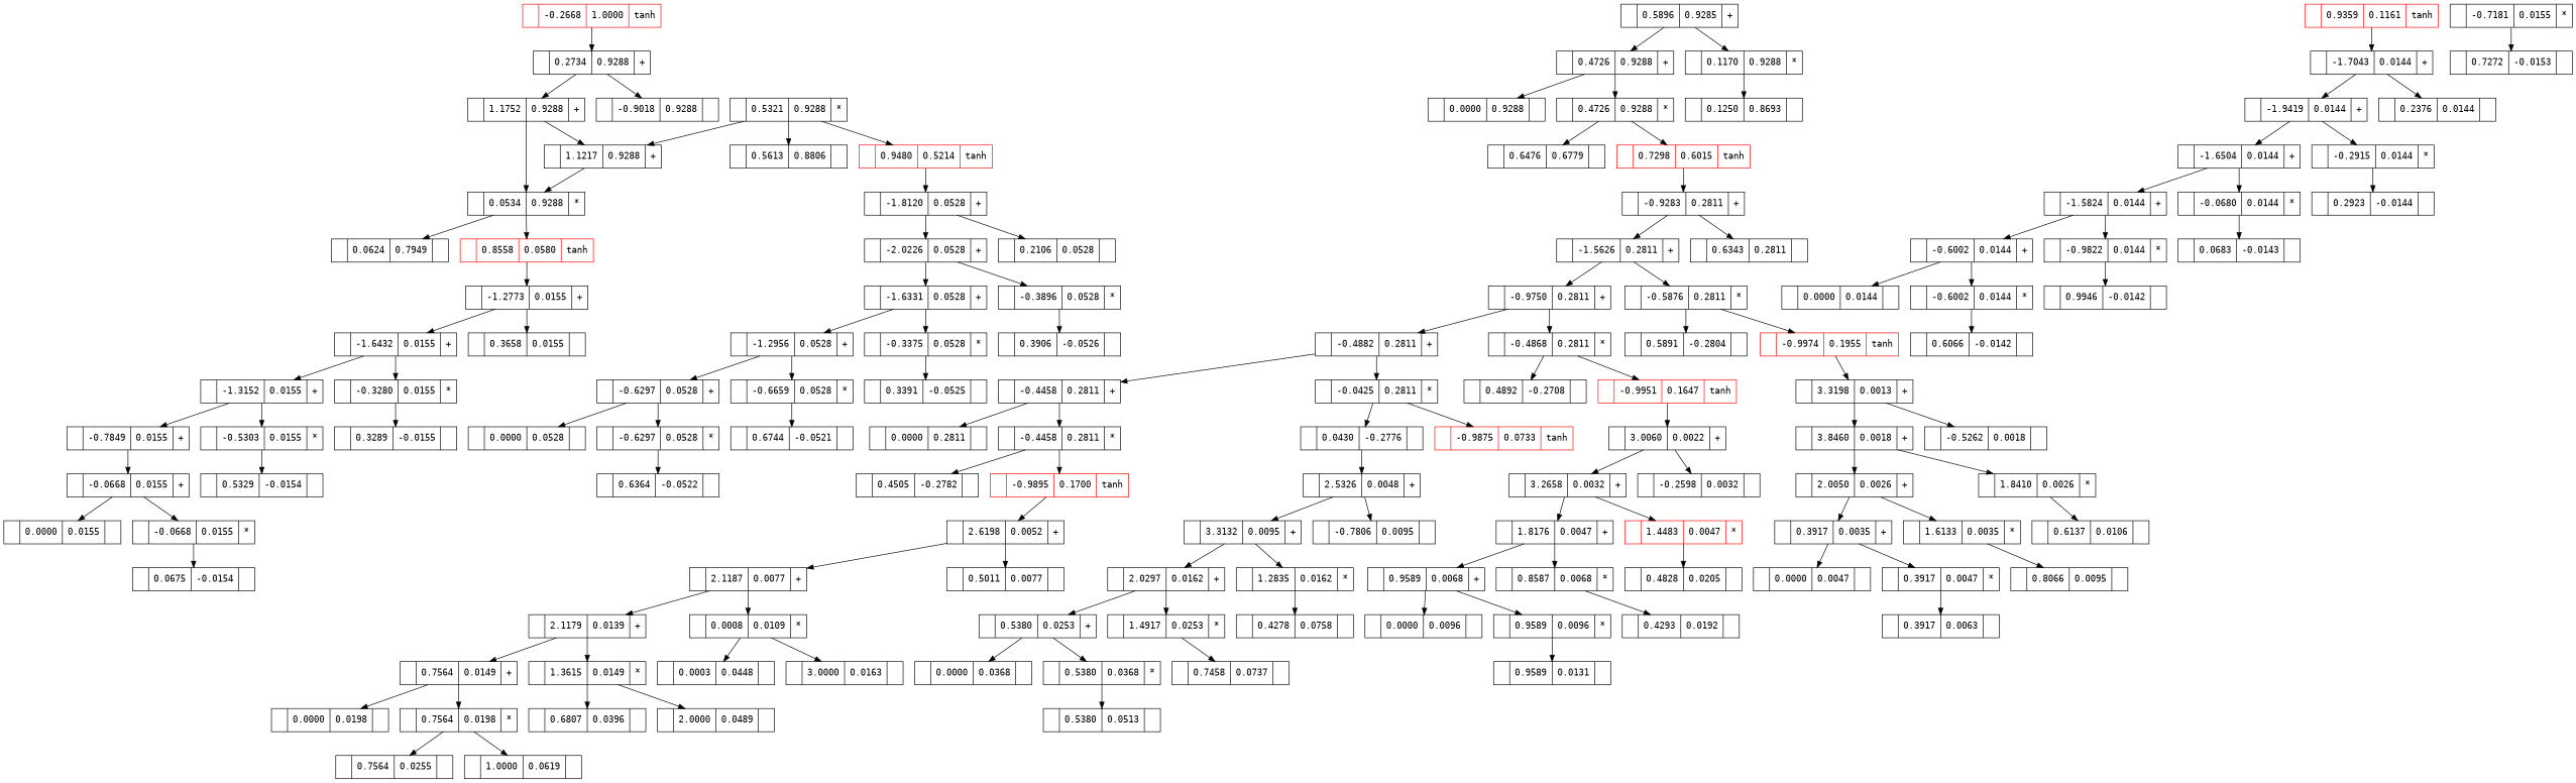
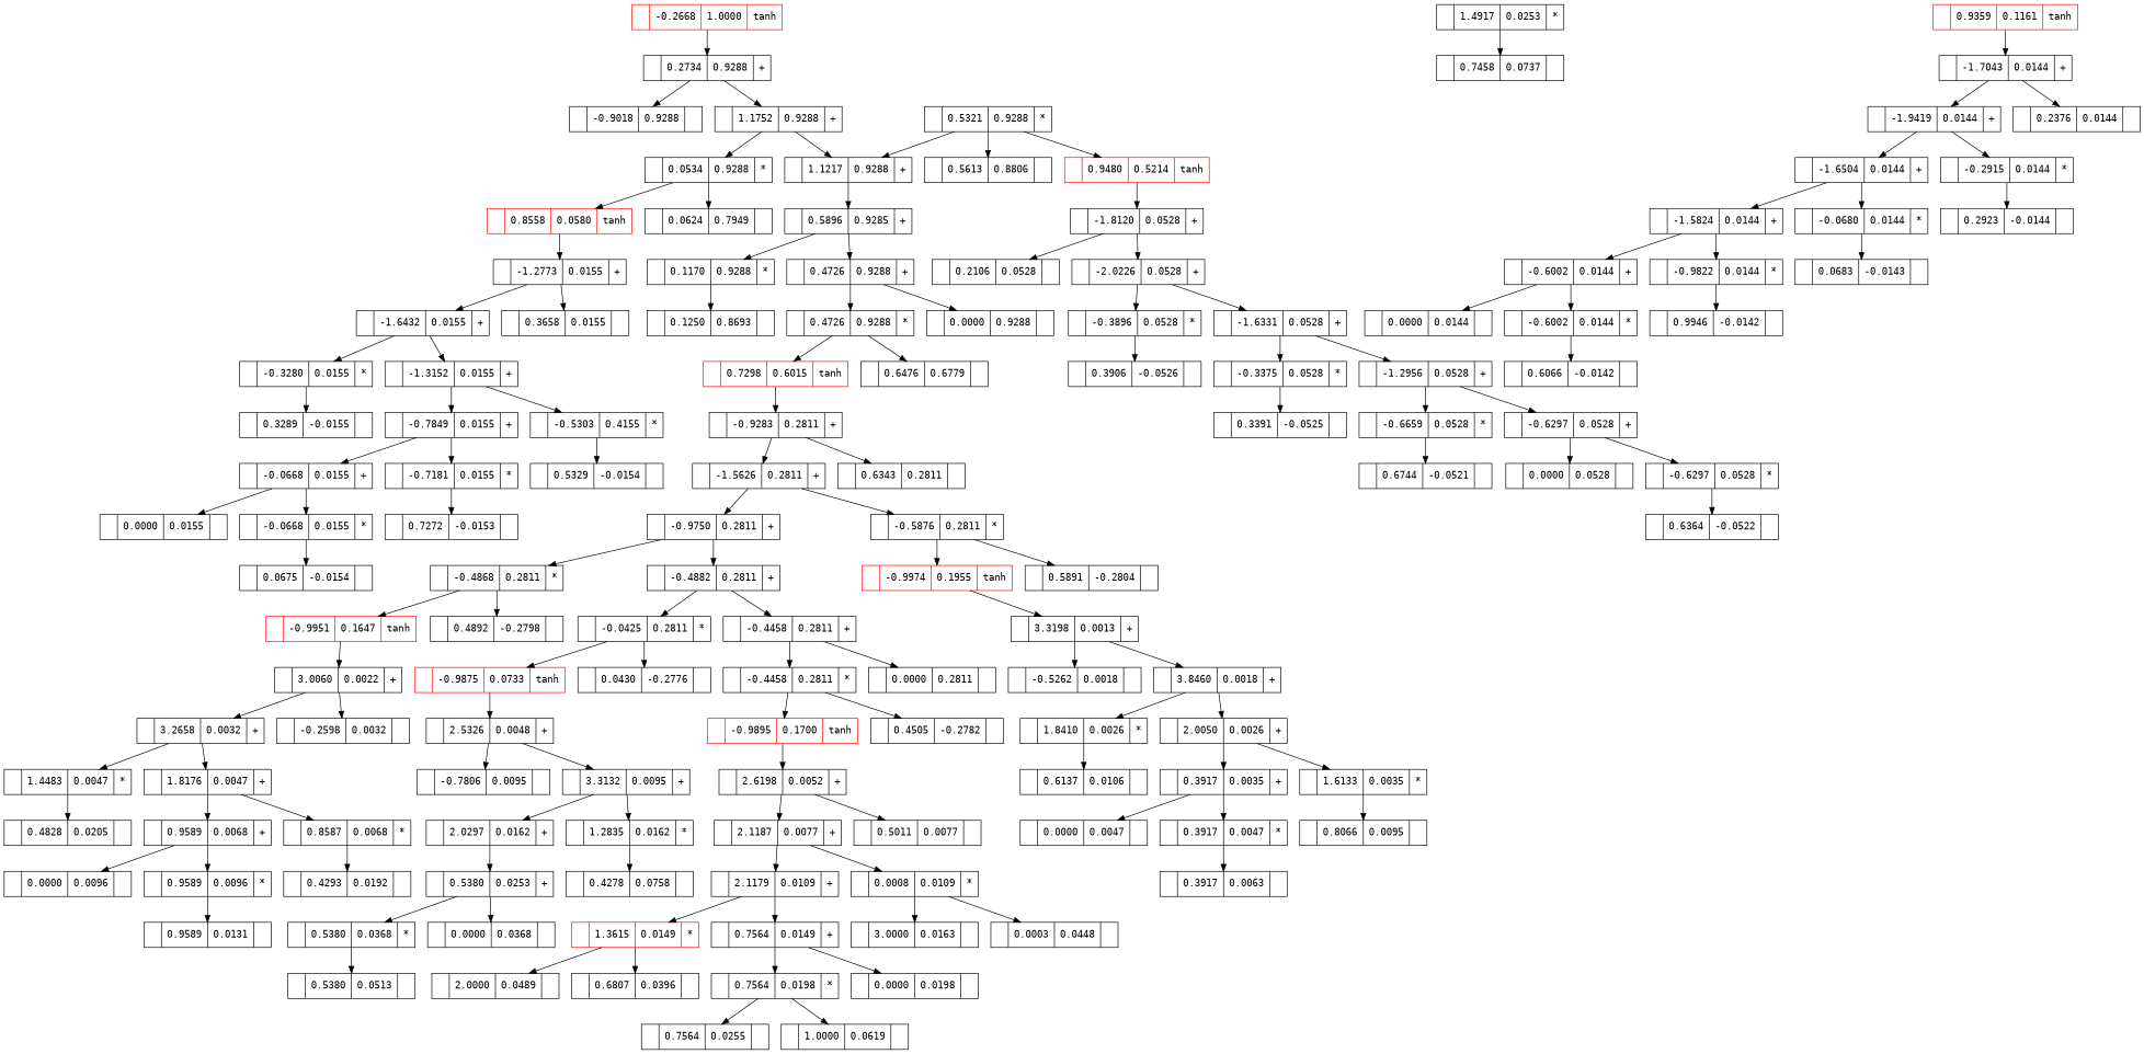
  digraph {
    fontname="DejaVu Sans Mono"
    node [fontname="DejaVu Sans Mono" shape=record]
    edge [fontname="DejaVu Sans Mono"]
    n1 [color="#FF0000" fillcolor="#808080" label="|-0.2668|1.0000|tanh"]
    n2 [label="|0.2734|0.9288|+"]
    n3 [label="|1.1752|0.9288|+"]
    n4 [label="|-0.9018|0.9288|"]
    n5 [label="|1.1217|0.9288|+"]
    n6 [label="|0.0534|0.9288|*"]
    n7 [label="|0.5896|0.9285|+"]
    n8 [label="|0.0624|0.7949|"]
    n9 [color="#FF0000" fillcolor="#808080" label="|0.8558|0.0580|tanh"]
    n10 [label="|0.4726|0.9288|+"]
    n11 [label="|0.1170|0.9288|*"]
    n12 [label="|0.5321|0.9288|*"]
    n13 [label="|0.5613|0.8806|"]
    n14 [color="#FF0000" fillcolor="#808080" label="|0.9480|0.5214|tanh"]
    n15 [label="|0.0000|0.9288|"]
    n16 [label="|0.4726|0.9288|*"]
    n17 [label="|0.1250|0.8693|"]
    n18 [label="|0.6476|0.6779|"]
    n19 [color="#FF0000" fillcolor="#808080" label="|0.7298|0.6015|tanh"]
    n20 [label="|-0.9283|0.2811|+"]
    n21 [label="|-1.5626|0.2811|+"]
    n22 [label="|0.6343|0.2811|"]
    n23 [label="|-0.9750|0.2811|+"]
    n24 [label="|-0.5876|0.2811|*"]
    n25 [label="|-0.4882|0.2811|+"]
    n26 [label="|-0.4868|0.2811|*"]
    n27 [label="|0.5891|-0.2804|"]
    n28 [color="#FF0000" fillcolor="#808080" label="|-0.9974|0.1955|tanh"]
    n29 [label="|-0.4458|0.2811|+"]
    n30 [label="|-0.0425|0.2811|*"]
-   n31 [label="|0.4892|-0.2708|"]
+   n31 [label="|0.4892|-0.2798|"]
    n32 [color="#FF0000" fillcolor="#808080" label="|-0.9951|0.1647|tanh"]
    n33 [label="|0.0000|0.2811|"]
    n34 [label="|-0.4458|0.2811|*"]
    n35 [label="|0.0430|-0.2776|"]
    n36 [color="#FF0000" fillcolor="#808080" label="|-0.9875|0.0733|tanh"]
    n37 [label="|0.4505|-0.2782|"]
    n38 [color="#FF0000" fillcolor="#808080" label="|-0.9895|0.1700|tanh"]
    n39 [label="|2.6198|0.0052|+"]
    n40 [label="|2.1187|0.0077|+"]
    n41 [label="|0.5011|0.0077|"]
-   n42 [label="|2.1179|0.0139|+"]
+   n42 [label="|2.1179|0.0109|+"]
    n43 [label="|0.0008|0.0109|*"]
    n44 [label="|0.7564|0.0149|+"]
-   n45 [label="|1.3615|0.0149|*"]
+   n45 [label="|1.3615|0.0149|*" color="#FF0000"]
    n46 [label="|0.0003|0.0448|"]
    n47 [label="|3.0000|0.0163|"]
    n48 [label="|0.0000|0.0198|"]
    n49 [label="|0.7564|0.0198|*"]
    n50 [label="|0.6807|0.0396|"]
    n51 [label="|2.0000|0.0489|"]
    n52 [label="|0.7564|0.0255|"]
    n53 [label="|1.0000|0.0619|"]
    n54 [label="|2.5326|0.0048|+"]
    n55 [label="|3.3132|0.0095|+"]
    n56 [label="|-0.7806|0.0095|"]
    n57 [label="|2.0297|0.0162|+"]
    n58 [label="|1.2835|0.0162|*"]
    n59 [label="|0.5380|0.0253|+"]
    n60 [label="|1.4917|0.0253|*"]
    n61 [label="|0.4278|0.0758|"]
    n62 [label="|0.0000|0.0368|"]
    n63 [label="|0.5380|0.0368|*"]
    n64 [label="|0.7458|0.0737|"]
    n65 [label="|0.5380|0.0513|"]
    n66 [label="|3.0060|0.0022|+"]
    n67 [label="|3.2658|0.0032|+"]
    n68 [label="|-0.2598|0.0032|"]
    n69 [label="|1.8176|0.0047|+"]
-   n70 [label="|1.4483|0.0047|*" color="#FF0000"]
+   n70 [label="|1.4483|0.0047|*"]
    n71 [label="|0.9589|0.0068|+"]
    n72 [label="|0.8587|0.0068|*"]
    n73 [label="|0.4828|0.0205|"]
    n74 [label="|0.0000|0.0096|"]
    n75 [label="|0.9589|0.0096|*"]
    n76 [label="|0.4293|0.0192|"]
    n77 [label="|0.9589|0.0131|"]
    n78 [label="|3.3198|0.0013|+"]
    n79 [label="|3.8460|0.0018|+"]
    n80 [label="|-0.5262|0.0018|"]
    n81 [label="|2.0050|0.0026|+"]
    n82 [label="|1.8410|0.0026|*"]
    n83 [label="|0.3917|0.0035|+"]
    n84 [label="|1.6133|0.0035|*"]
    n85 [label="|0.6137|0.0106|"]
    n86 [label="|0.0000|0.0047|"]
    n87 [label="|0.3917|0.0047|*"]
    n88 [label="|0.8066|0.0095|"]
    n89 [label="|0.3917|0.0063|"]
    n90 [color="#FF0000" fillcolor="#808080" label="|0.9359|0.1161|tanh"]
    n91 [label="|-1.7043|0.0144|+"]
    n92 [label="|-1.9419|0.0144|+"]
    n93 [label="|0.2376|0.0144|"]
    n94 [label="|-1.6504|0.0144|+"]
    n95 [label="|-0.2915|0.0144|*"]
    n96 [label="|-1.5824|0.0144|+"]
    n97 [label="|-0.0680|0.0144|*"]
    n98 [label="|0.2923|-0.0144|"]
    n99 [label="|-0.6002|0.0144|+"]
    n100 [label="|-0.9822|0.0144|*"]
    n101 [label="|0.0683|-0.0143|"]
    n102 [label="|0.0000|0.0144|"]
    n103 [label="|-0.6002|0.0144|*"]
    n104 [label="|0.9946|-0.0142|"]
    n105 [label="|0.6066|-0.0142|"]
    n106 [label="|-1.8120|0.0528|+"]
    n107 [label="|-2.0226|0.0528|+"]
    n108 [label="|0.2106|0.0528|"]
    n109 [label="|-1.6331|0.0528|+"]
    n110 [label="|-0.3896|0.0528|*"]
    n111 [label="|-1.2956|0.0528|+"]
    n112 [label="|-0.3375|0.0528|*"]
    n113 [label="|0.3906|-0.0526|"]
    n114 [label="|-0.6297|0.0528|+"]
    n115 [label="|-0.6659|0.0528|*"]
    n116 [label="|0.3391|-0.0525|"]
    n117 [label="|0.0000|0.0528|"]
    n118 [label="|-0.6297|0.0528|*"]
    n119 [label="|0.6744|-0.0521|"]
    n120 [label="|0.6364|-0.0522|"]
    n121 [label="|-1.2773|0.0155|+"]
    n122 [label="|-1.6432|0.0155|+"]
    n123 [label="|0.3658|0.0155|"]
    n124 [label="|-1.3152|0.0155|+"]
    n125 [label="|-0.3280|0.0155|*"]
    n126 [label="|-0.7849|0.0155|+"]
-   n127 [label="|-0.5303|0.0155|*"]
+   n127 [label="|-0.5303|0.4155|*"]
    n128 [label="|0.3289|-0.0155|"]
    n129 [label="|-0.0668|0.0155|+"]
    n130 [label="|-0.7181|0.0155|*"]
    n131 [label="|0.5329|-0.0154|"]
    n132 [label="|0.0000|0.0155|"]
    n133 [label="|-0.0668|0.0155|*"]
    n134 [label="|0.7272|-0.0153|"]
    n135 [label="|0.0675|-0.0154|"]
    n1 -> n2
    n2 -> n3
    n2 -> n4
    n3 -> n5
    n3 -> n6
-   n5 -> n6
+   n5 -> n7
    n6 -> n8
    n6 -> n9
    n7 -> n10
    n7 -> n11
    n9 -> n121
    n10 -> n15
    n10 -> n16
    n11 -> n17
    n12 -> n5
    n12 -> n13
    n12 -> n14
    n14 -> n106
    n16 -> n18
    n16 -> n19
    n19 -> n20
    n20 -> n21
    n20 -> n22
    n21 -> n23
    n21 -> n24
    n23 -> n25
    n23 -> n26
    n24 -> n27
    n24 -> n28
    n25 -> n29
    n25 -> n30
    n26 -> n31
    n26 -> n32
    n28 -> n78
    n29 -> n33
    n29 -> n34
    n30 -> n35
    n30 -> n36
    n32 -> n66
    n34 -> n37
    n34 -> n38
-   n35 -> n54
+   n36 -> n54
    n38 -> n39
    n39 -> n40
    n39 -> n41
    n40 -> n42
    n40 -> n43
    n42 -> n44
    n42 -> n45
    n43 -> n46
    n43 -> n47
    n44 -> n48
    n44 -> n49
    n45 -> n50
    n45 -> n51
    n49 -> n52
    n49 -> n53
    n54 -> n55
    n54 -> n56
    n55 -> n57
    n55 -> n58
    n57 -> n59
-   n57 -> n60
    n58 -> n61
    n59 -> n62
    n59 -> n63
    n60 -> n64
    n63 -> n65
    n66 -> n67
    n66 -> n68
    n67 -> n69
    n67 -> n70
    n69 -> n71
    n69 -> n72
    n70 -> n73
    n71 -> n74
    n71 -> n75
    n72 -> n76
    n75 -> n77
    n78 -> n79
    n78 -> n80
    n79 -> n81
    n79 -> n82
    n81 -> n83
    n81 -> n84
    n82 -> n85
    n83 -> n86
    n83 -> n87
    n84 -> n88
    n87 -> n89
    n90 -> n91
    n91 -> n92
    n91 -> n93
    n92 -> n94
    n92 -> n95
    n94 -> n96
    n94 -> n97
    n95 -> n98
    n96 -> n99
    n96 -> n100
    n97 -> n101
    n99 -> n102
    n99 -> n103
    n100 -> n104
    n103 -> n105
    n106 -> n107
    n106 -> n108
    n107 -> n109
    n107 -> n110
    n109 -> n111
    n109 -> n112
    n110 -> n113
    n111 -> n114
    n111 -> n115
    n112 -> n116
    n114 -> n117
    n114 -> n118
    n115 -> n119
    n118 -> n120
    n121 -> n122
    n121 -> n123
    n122 -> n124
    n122 -> n125
    n124 -> n126
    n124 -> n127
    n125 -> n128
    n126 -> n129
+   n126 -> n130
    n127 -> n131
    n129 -> n132
    n129 -> n133
    n130 -> n134
    n133 -> n135
  }
